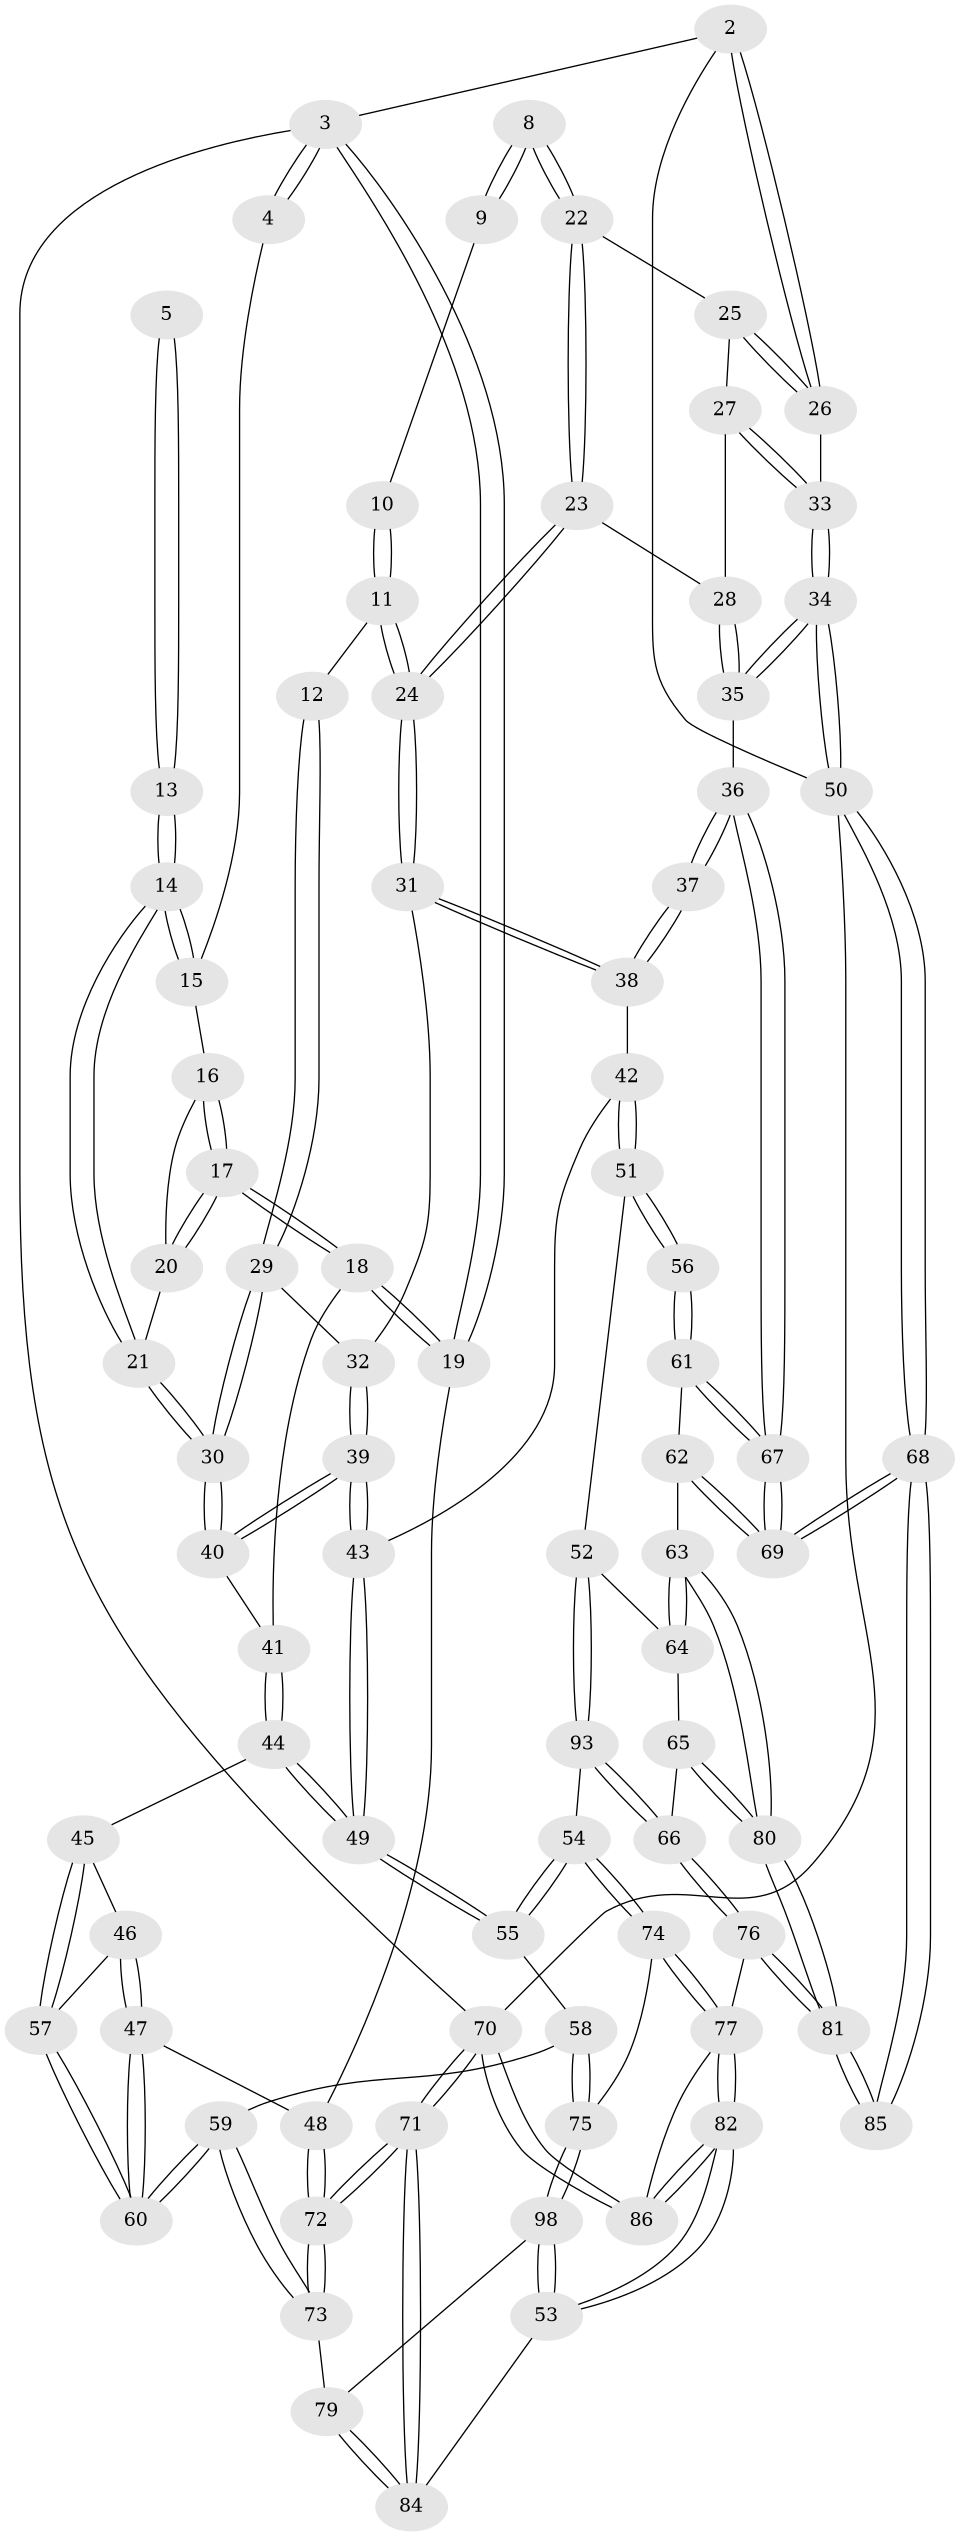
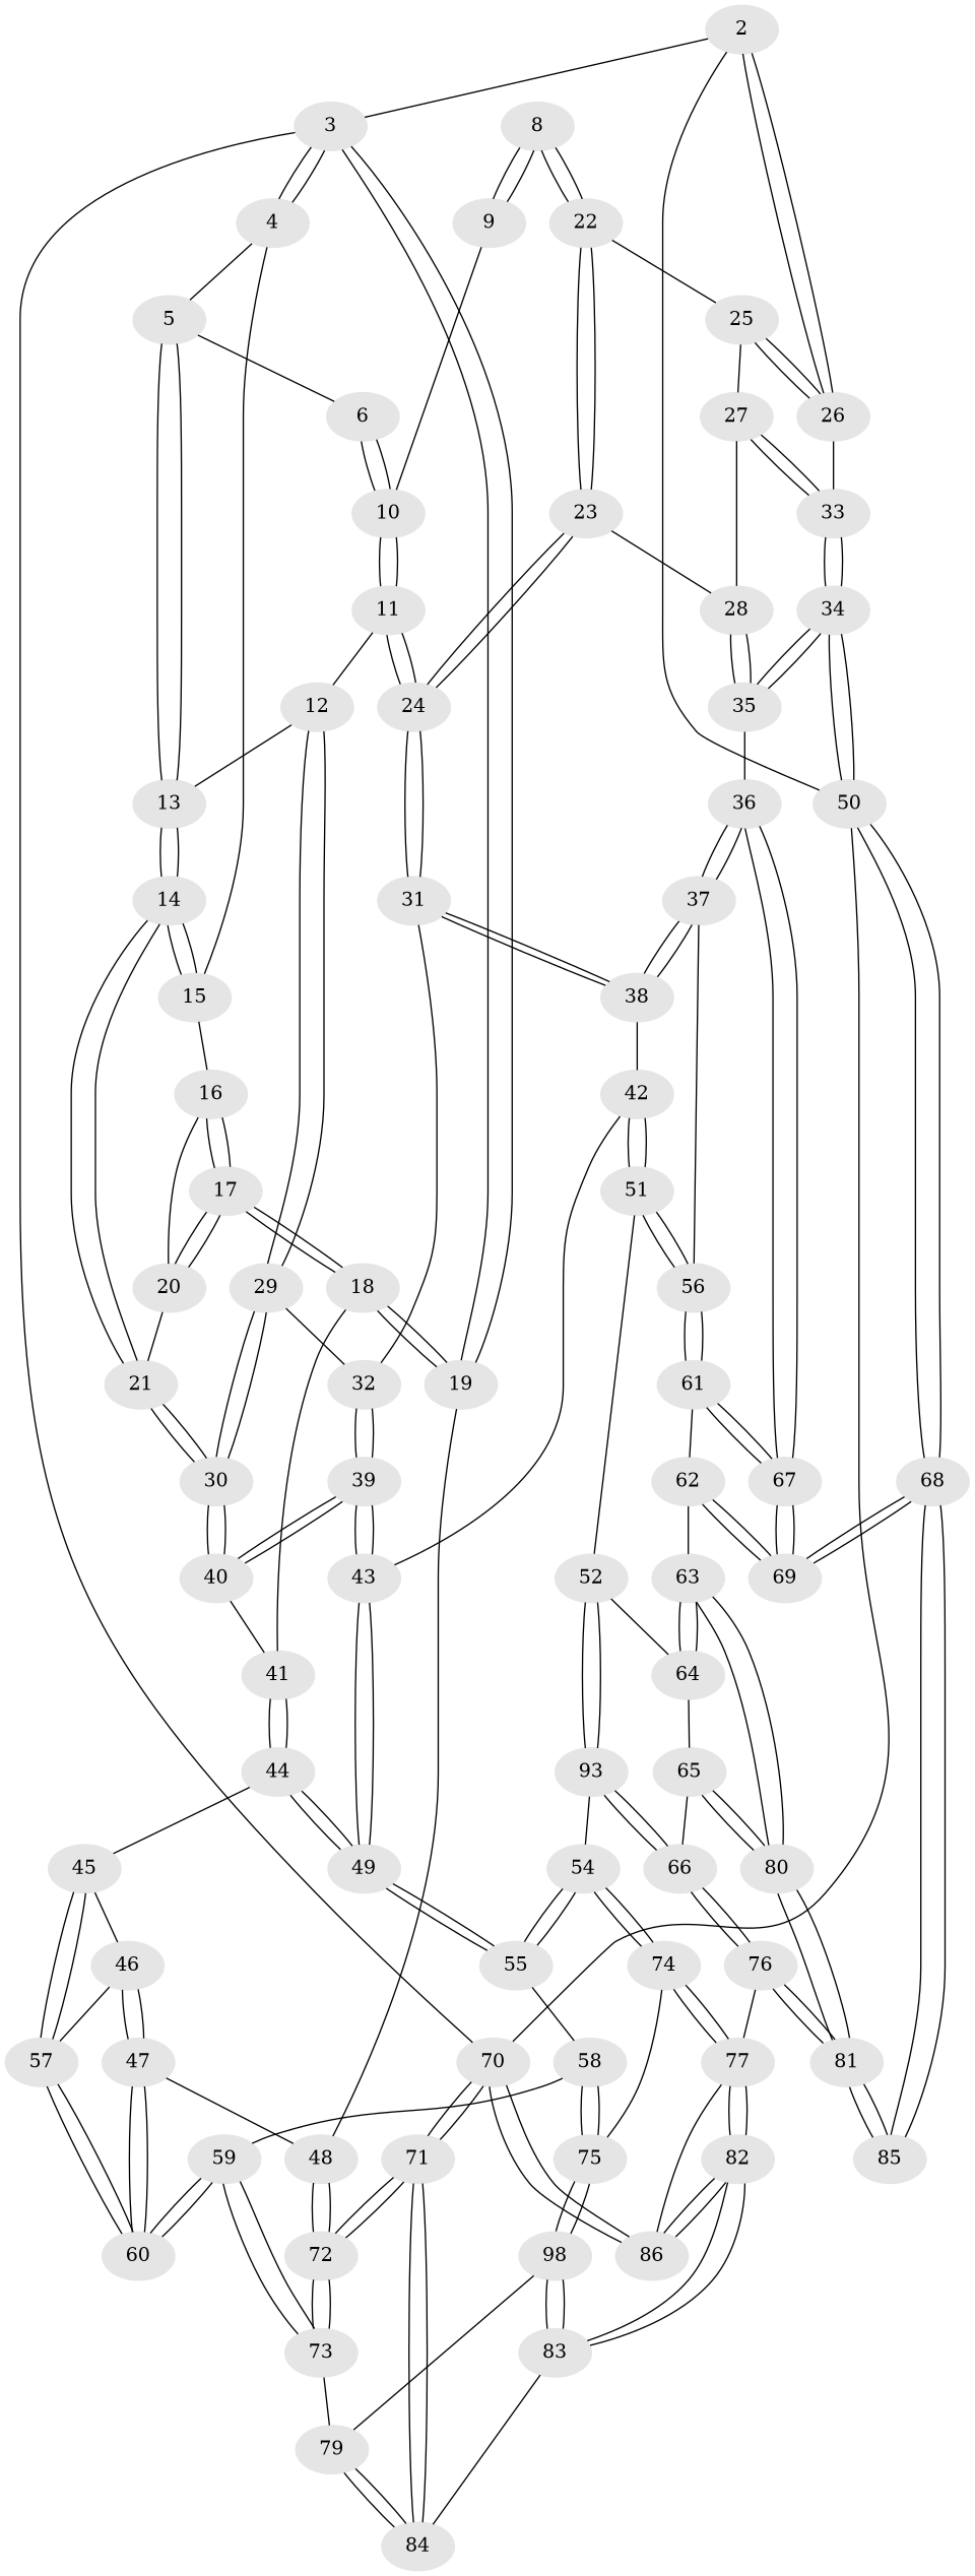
  graph {
    node [color=gray90 style=filled]
    2
    3
    26
    50
    8
    9
    22
    4
    19
    70
    33
    68
    5
    15
    48
    71
    86
+   6
    13
    16
    10
    14
    11
    23
    25
    12
    24
    29
    31
    30
    32
    21
    17
    20
    18
    41
    44
    72
    40
    28
    27
    35
    38
    34
    36
    39
    42
    43
    37
    67
    56
    69
    61
    51
    49
    45
    52
    55
    46
    57
    47
    60
    73
    58
    85
    n66 [label=93]
    64
    54
    66
    65
    74
    76
    75
    77
    59
    62
    n77 [label=98]
    79
    63
    80
    81
    84
    82
-   83 [label=53]
+   83
    2 -- 3
    2 -- 26
    2 -- 26
    2 -- 50
    3 -- 4
    3 -- 4
    3 -- 19
    3 -- 19
    3 -- 70
    26 -- 33
    50 -- 70
    50 -- 68
    50 -- 68
    8 -- 9
    8 -- 9
    8 -- 22
    8 -- 22
    9 -- 10
    22 -- 23
    22 -- 23
    22 -- 25
+   4 -- 5
    4 -- 15
    19 -- 48
    70 -- 71
    70 -- 71
    70 -- 86
    70 -- 86
    33 -- 34
    33 -- 34
    68 -- 69
    68 -- 69
    68 -- 85
    68 -- 85
+   5 -- 6
    5 -- 13
    5 -- 13
    15 -- 16
    48 -- 72
    48 -- 72
    71 -- 72
    71 -- 72
    71 -- 84
    71 -- 84
+   6 -- 10
+   6 -- 10
    13 -- 14
    13 -- 14
    16 -- 17
    16 -- 17
    16 -- 20
    10 -- 11
    10 -- 11
    14 -- 15
    14 -- 15
    14 -- 21
    14 -- 21
    11 -- 12
    11 -- 24
    11 -- 24
    23 -- 24
    23 -- 24
    23 -- 28
    25 -- 26
    25 -- 26
    25 -- 27
+   12 -- 13
    12 -- 29
    12 -- 29
    24 -- 31
    24 -- 31
    29 -- 30
    29 -- 30
    29 -- 32
    31 -- 32
    31 -- 38
    31 -- 38
    30 -- 40
    30 -- 40
    32 -- 39
    32 -- 39
    21 -- 30
    21 -- 30
    17 -- 20
    17 -- 20
    17 -- 18
    17 -- 18
    20 -- 21
    18 -- 19
    18 -- 19
    18 -- 41
    41 -- 44
    41 -- 44
    44 -- 49
    44 -- 49
    44 -- 45
    72 -- 73
    72 -- 73
    40 -- 41
    28 -- 35
    28 -- 35
    27 -- 33
    27 -- 33
    27 -- 28
    35 -- 36
    38 -- 42
    34 -- 50
    34 -- 50
    34 -- 35
    34 -- 35
    36 -- 37
    36 -- 37
    36 -- 67
    36 -- 67
    39 -- 40
    39 -- 40
    39 -- 43
    39 -- 43
    42 -- 43
    42 -- 51
    42 -- 51
    43 -- 49
    43 -- 49
    37 -- 38
    37 -- 38
+   37 -- 56
    67 -- 69
    67 -- 69
    56 -- 61
    56 -- 61
    61 -- 67
    61 -- 67
    61 -- 62
    51 -- 56
    51 -- 56
    51 -- 52
    49 -- 55
    49 -- 55
    45 -- 46
    45 -- 57
    45 -- 57
    52 -- n66
    52 -- n66
    52 -- 64
    55 -- 58
    46 -- 57
    46 -- 47
    46 -- 47
    57 -- 60
    57 -- 60
    47 -- 48
    47 -- 60
    47 -- 60
    73 -- 79
    58 -- 75
    58 -- 75
    58 -- 59
    n66 -- 54
    n66 -- 66
    n66 -- 66
    64 -- 65
    54 -- 55
    54 -- 55
    54 -- 74
    54 -- 74
    66 -- 76
    66 -- 76
    65 -- 66
    65 -- 80
    65 -- 80
    74 -- 75
    74 -- 77
    74 -- 77
    76 -- 77
    76 -- 81
    76 -- 81
    75 -- n77
    75 -- n77
    77 -- 86
    77 -- 82
    77 -- 82
    59 -- 60
    59 -- 60
    59 -- 73
    59 -- 73
    62 -- 69
    62 -- 69
    62 -- 63
    n77 -- 79
    n77 -- 83
    n77 -- 83
    79 -- 84
    79 -- 84
    63 -- 64
    63 -- 64
    63 -- 80
    63 -- 80
    80 -- 81
    80 -- 81
    81 -- 85
    81 -- 85
    82 -- 86
    82 -- 86
    82 -- 83
    82 -- 83
    83 -- 84
  }
